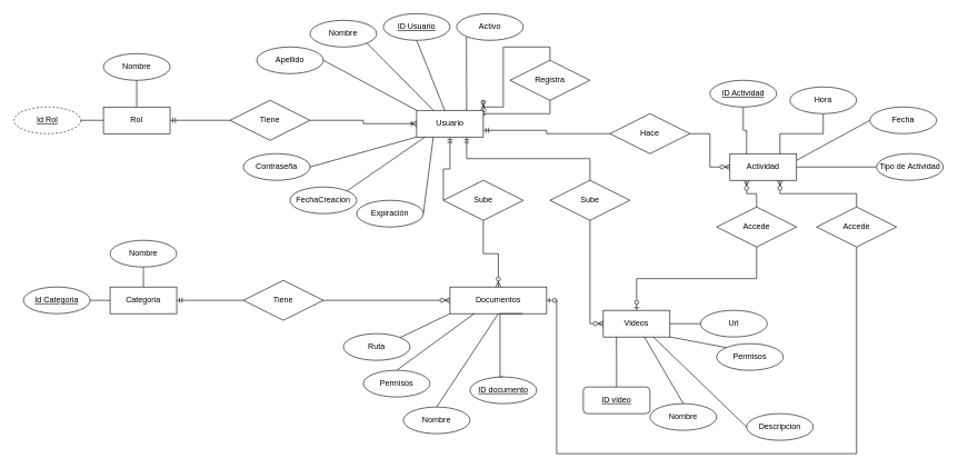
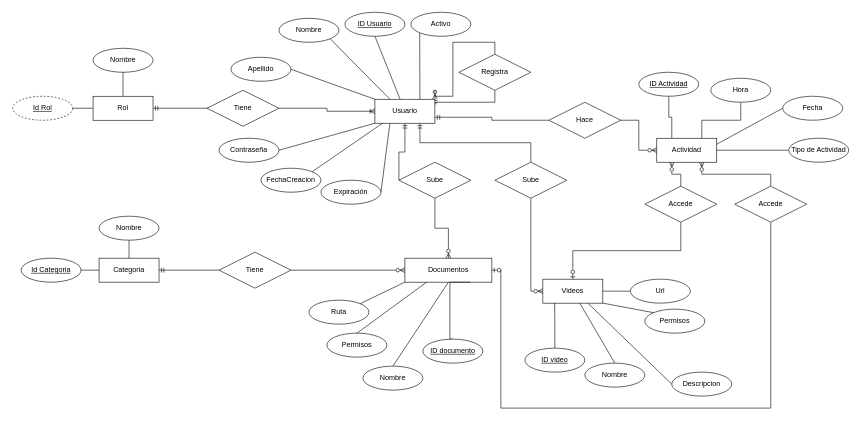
  <mxCell id="0" />
  <mxCell id="1" parent="0" />
  <mxCell id="2" value="Documentos" style="whiteSpace=wrap;html=1;align=center;" parent="1" vertex="1"><mxGeometry x="674" y="430" width="145" height="40" as="geometry" /></mxCell>
  <mxCell id="3" value="Videos" style="whiteSpace=wrap;html=1;align=center;" parent="1" vertex="1"><mxGeometry x="904" y="465" width="100" height="40" as="geometry" /></mxCell>
  <mxCell id="4" style="rounded=0;orthogonalLoop=1;jettySize=auto;html=1;exitX=0;exitY=1;exitDx=0;exitDy=0;entryX=1;entryY=0.5;entryDx=0;entryDy=0;endArrow=none;endFill=0;" parent="1" source="9" target="18" edge="1"><mxGeometry relative="1" as="geometry" /></mxCell>
  <mxCell id="5" style="rounded=0;orthogonalLoop=1;jettySize=auto;html=1;exitX=0.25;exitY=1;exitDx=0;exitDy=0;entryX=1;entryY=0.5;entryDx=0;entryDy=0;endArrow=none;endFill=0;" parent="1" source="9" target="19" edge="1"><mxGeometry relative="1" as="geometry" /></mxCell>
  <mxCell id="6" style="edgeStyle=elbowEdgeStyle;rounded=0;orthogonalLoop=1;jettySize=auto;html=1;exitX=0.5;exitY=1;exitDx=0;exitDy=0;entryX=0;entryY=0.5;entryDx=0;entryDy=0;elbow=vertical;endArrow=none;endFill=0;startArrow=ERmandOne;startFill=0;" parent="1" source="9" target="24" edge="1"><mxGeometry relative="1" as="geometry" /></mxCell>
  <mxCell id="7" style="edgeStyle=orthogonalEdgeStyle;rounded=0;orthogonalLoop=1;jettySize=auto;html=1;exitX=0.75;exitY=1;exitDx=0;exitDy=0;startArrow=ERmandOne;startFill=0;endArrow=none;endFill=0;" parent="1" source="9" target="26" edge="1"><mxGeometry relative="1" as="geometry" /></mxCell>
  <mxCell id="8" style="edgeStyle=orthogonalEdgeStyle;rounded=0;orthogonalLoop=1;jettySize=auto;html=1;exitX=1;exitY=0.25;exitDx=0;exitDy=0;entryX=0.5;entryY=1;entryDx=0;entryDy=0;endArrow=none;endFill=0;startArrow=ERmandOne;startFill=0;" parent="1" source="9" target="27" edge="1"><mxGeometry relative="1" as="geometry"><Array as="points"><mxPoint x="824" y="170" /></Array></mxGeometry></mxCell>
  <mxCell id="9" value="Usuario" style="whiteSpace=wrap;html=1;align=center;" parent="1" vertex="1"><mxGeometry x="624" y="165" width="100" height="40" as="geometry" /></mxCell>
  <mxCell id="10" style="edgeStyle=orthogonalEdgeStyle;rounded=0;orthogonalLoop=1;jettySize=auto;html=1;exitX=0.5;exitY=0;exitDx=0;exitDy=0;endArrow=none;endFill=0;entryX=0.75;entryY=1;entryDx=0;entryDy=0;" parent="1" source="11" target="2" edge="1"><mxGeometry relative="1" as="geometry"><Array as="points"><mxPoint x="749" y="565" /></Array></mxGeometry></mxCell>
  <mxCell id="11" value="ID documento" style="ellipse;whiteSpace=wrap;html=1;align=center;fontStyle=4;" parent="1" vertex="1"><mxGeometry x="704" y="565" width="100" height="40" as="geometry" /></mxCell>
  <mxCell id="12" style="edgeStyle=orthogonalEdgeStyle;rounded=0;orthogonalLoop=1;jettySize=auto;html=1;exitX=0.5;exitY=0;exitDx=0;exitDy=0;entryX=0.197;entryY=0.995;entryDx=0;entryDy=0;endArrow=none;endFill=0;entryPerimeter=0;" parent="1" source="13" target="3" edge="1"><mxGeometry relative="1" as="geometry" /></mxCell>
- <mxCell id="13" value="ID video" style="whiteSpace=wrap;html=1;align=center;fontStyle=4;rounded=1;" parent="1" vertex="1"><mxGeometry x="874" y="580" width="100" height="40" as="geometry" /></mxCell>
+ <mxCell id="13" value="ID video" style="ellipse;whiteSpace=wrap;html=1;align=center;fontStyle=4;" parent="1" vertex="1"><mxGeometry x="874" y="580" width="100" height="40" as="geometry" /></mxCell>
  <mxCell id="14" style="rounded=0;orthogonalLoop=1;jettySize=auto;html=1;exitX=0.5;exitY=1;exitDx=0;exitDy=0;endArrow=none;endFill=0;" parent="1" source="15" target="9" edge="1"><mxGeometry relative="1" as="geometry" /></mxCell>
  <mxCell id="15" value="ID Usuario" style="ellipse;whiteSpace=wrap;html=1;align=center;fontStyle=4;" parent="1" vertex="1"><mxGeometry x="574" width="100" height="40" as="geometry" y="20" /></mxCell>
  <mxCell id="16" style="edgeStyle=orthogonalEdgeStyle;rounded=0;orthogonalLoop=1;jettySize=auto;html=1;exitX=0;exitY=0.5;exitDx=0;exitDy=0;entryX=1;entryY=0.5;entryDx=0;entryDy=0;endArrow=none;endFill=0;" parent="1" source="17" target="3" edge="1"><mxGeometry relative="1" as="geometry" /></mxCell>
  <mxCell id="17" value="Url" style="ellipse;whiteSpace=wrap;html=1;align=center;" parent="1" vertex="1"><mxGeometry x="1050" y="465" width="100" height="40" as="geometry" /></mxCell>
  <mxCell id="18" value="Contraseña" style="ellipse;whiteSpace=wrap;html=1;align=center;" parent="1" vertex="1"><mxGeometry x="364" y="230" width="100" height="40" as="geometry" /></mxCell>
  <mxCell id="19" value="Expiración" style="ellipse;whiteSpace=wrap;html=1;align=center;" parent="1" vertex="1"><mxGeometry x="534" y="300" width="100" height="40" as="geometry" /></mxCell>
  <mxCell id="20" value="Nombre" style="ellipse;whiteSpace=wrap;html=1;align=center;" parent="1" vertex="1"><mxGeometry x="164" y="360" width="100" height="40" as="geometry" /></mxCell>
  <mxCell id="21" style="rounded=0;orthogonalLoop=1;jettySize=auto;html=1;exitX=1;exitY=0;exitDx=0;exitDy=0;entryX=0;entryY=1;entryDx=0;entryDy=0;endArrow=none;endFill=0;" parent="1" source="22" target="2" edge="1"><mxGeometry relative="1" as="geometry" /></mxCell>
  <mxCell id="22" value="Ruta" style="ellipse;whiteSpace=wrap;html=1;align=center;" parent="1" vertex="1"><mxGeometry x="514" y="500" width="100" height="40" as="geometry" /></mxCell>
  <mxCell id="23" style="edgeStyle=elbowEdgeStyle;rounded=0;orthogonalLoop=1;jettySize=auto;html=1;exitX=0.5;exitY=1;exitDx=0;exitDy=0;entryX=0.5;entryY=0;entryDx=0;entryDy=0;elbow=vertical;endArrow=ERzeroToMany;endFill=0;" parent="1" source="24" target="2" edge="1"><mxGeometry relative="1" as="geometry" /></mxCell>
  <mxCell id="24" value="Sube" style="shape=rhombus;perimeter=rhombusPerimeter;whiteSpace=wrap;html=1;align=center;" parent="1" vertex="1"><mxGeometry x="664" y="270" width="120" height="60" as="geometry" /></mxCell>
  <mxCell id="25" style="edgeStyle=orthogonalEdgeStyle;rounded=0;orthogonalLoop=1;jettySize=auto;html=1;exitX=0.5;exitY=1;exitDx=0;exitDy=0;entryX=0;entryY=0.5;entryDx=0;entryDy=0;elbow=vertical;endArrow=ERzeroToMany;endFill=0;" parent="1" source="26" target="3" edge="1"><mxGeometry relative="1" as="geometry" /></mxCell>
  <mxCell id="26" value="Sube" style="shape=rhombus;perimeter=rhombusPerimeter;whiteSpace=wrap;html=1;align=center;" parent="1" vertex="1"><mxGeometry x="824" y="270" width="120" height="60" as="geometry" /></mxCell>
  <mxCell id="27" value="Registra" style="shape=rhombus;perimeter=rhombusPerimeter;whiteSpace=wrap;html=1;align=center;" parent="1" vertex="1"><mxGeometry x="764" y="90" width="120" height="60" as="geometry" /></mxCell>
  <mxCell id="28" style="edgeStyle=orthogonalEdgeStyle;rounded=0;orthogonalLoop=1;jettySize=auto;html=1;exitX=0.5;exitY=0;exitDx=0;exitDy=0;entryX=1;entryY=0;entryDx=0;entryDy=0;endArrow=ERzeroToMany;endFill=0;" parent="1" source="27" target="9" edge="1"><mxGeometry relative="1" as="geometry"><Array as="points"><mxPoint x="824" y="70" /><mxPoint x="754" y="70" /><mxPoint x="754" y="160" /></Array></mxGeometry></mxCell>
  <mxCell id="29" style="rounded=0;orthogonalLoop=1;jettySize=auto;html=1;exitX=0;exitY=0;exitDx=0;exitDy=0;entryX=1;entryY=1;entryDx=0;entryDy=0;endArrow=none;endFill=0;" parent="1" source="30" target="3" edge="1"><mxGeometry relative="1" as="geometry" /></mxCell>
  <mxCell id="30" value="Permisos" style="ellipse;whiteSpace=wrap;html=1;align=center;" parent="1" vertex="1"><mxGeometry x="1074" y="515" width="100" height="40" as="geometry" /></mxCell>
  <mxCell id="31" style="rounded=0;orthogonalLoop=1;jettySize=auto;html=1;exitX=0.5;exitY=0;exitDx=0;exitDy=0;entryX=0.25;entryY=1;entryDx=0;entryDy=0;endArrow=none;endFill=0;" parent="1" source="32" target="2" edge="1"><mxGeometry relative="1" as="geometry" /></mxCell>
  <mxCell id="32" value="Permisos" style="ellipse;whiteSpace=wrap;html=1;align=center;" parent="1" vertex="1"><mxGeometry x="544" y="555" width="100" height="40" as="geometry" /></mxCell>
  <mxCell id="33" style="rounded=0;orthogonalLoop=1;jettySize=auto;html=1;entryX=0.25;entryY=0;entryDx=0;entryDy=0;endArrow=none;endFill=0;exitX=1;exitY=1;exitDx=0;exitDy=0;" parent="1" source="59" target="9" edge="1"><mxGeometry relative="1" as="geometry"><mxPoint x="584" y="100" as="sourcePoint" /></mxGeometry></mxCell>
  <mxCell id="34" value="Nombre" style="ellipse;whiteSpace=wrap;html=1;align=center;" parent="1" vertex="1"><mxGeometry x="154" y="80" width="100" height="40" as="geometry" /></mxCell>
  <mxCell id="35" style="edgeStyle=orthogonalEdgeStyle;rounded=0;orthogonalLoop=1;jettySize=auto;html=1;exitX=0;exitY=0.5;exitDx=0;exitDy=0;entryX=1;entryY=0.75;entryDx=0;entryDy=0;endArrow=ERmandOne;endFill=0;" parent="1" source="37" target="9" edge="1"><mxGeometry relative="1" as="geometry" /></mxCell>
  <mxCell id="36" style="edgeStyle=orthogonalEdgeStyle;rounded=0;orthogonalLoop=1;jettySize=auto;html=1;exitX=1;exitY=0.5;exitDx=0;exitDy=0;entryX=0;entryY=0.5;entryDx=0;entryDy=0;endArrow=ERzeroToMany;endFill=0;" parent="1" source="37" target="40" edge="1"><mxGeometry relative="1" as="geometry" /></mxCell>
  <mxCell id="37" value="Hace" style="shape=rhombus;perimeter=rhombusPerimeter;whiteSpace=wrap;html=1;align=center;" parent="1" vertex="1"><mxGeometry x="914" y="170" width="120" height="60" as="geometry" /></mxCell>
  <mxCell id="38" style="edgeStyle=orthogonalEdgeStyle;rounded=0;orthogonalLoop=1;jettySize=auto;html=1;exitX=0.25;exitY=1;exitDx=0;exitDy=0;entryX=0.5;entryY=0;entryDx=0;entryDy=0;startArrow=ERzeroToMany;startFill=0;endArrow=none;endFill=0;" parent="1" source="40" target="42" edge="1"><mxGeometry relative="1" as="geometry" /></mxCell>
  <mxCell id="39" style="edgeStyle=orthogonalEdgeStyle;rounded=0;orthogonalLoop=1;jettySize=auto;html=1;exitX=0.75;exitY=1;exitDx=0;exitDy=0;entryX=0.5;entryY=0;entryDx=0;entryDy=0;endArrow=none;endFill=0;startArrow=ERzeroToMany;startFill=0;" parent="1" source="40" target="44" edge="1"><mxGeometry relative="1" as="geometry" /></mxCell>
  <mxCell id="40" value="Actividad" style="whiteSpace=wrap;html=1;align=center;" parent="1" vertex="1"><mxGeometry x="1094" y="230" width="100" height="40" as="geometry" /></mxCell>
  <mxCell id="41" style="edgeStyle=orthogonalEdgeStyle;rounded=0;orthogonalLoop=1;jettySize=auto;html=1;exitX=0.5;exitY=1;exitDx=0;exitDy=0;entryX=0.5;entryY=0;entryDx=0;entryDy=0;startArrow=none;startFill=0;endArrow=ERzeroToOne;endFill=0;" parent="1" source="42" target="3" edge="1"><mxGeometry relative="1" as="geometry" /></mxCell>
  <mxCell id="42" value="Accede" style="shape=rhombus;perimeter=rhombusPerimeter;whiteSpace=wrap;html=1;align=center;" parent="1" vertex="1"><mxGeometry x="1074" y="310" width="120" height="60" as="geometry" /></mxCell>
  <mxCell id="43" style="edgeStyle=orthogonalEdgeStyle;rounded=0;orthogonalLoop=1;jettySize=auto;html=1;exitX=0.5;exitY=1;exitDx=0;exitDy=0;entryX=1;entryY=0.5;entryDx=0;entryDy=0;endArrow=ERzeroToOne;endFill=0;" parent="1" source="44" target="2" edge="1"><mxGeometry relative="1" as="geometry"><Array as="points"><mxPoint x="1284" y="680" /><mxPoint x="834" y="680" /><mxPoint x="834" y="450" /></Array></mxGeometry></mxCell>
  <mxCell id="44" value="Accede" style="shape=rhombus;perimeter=rhombusPerimeter;whiteSpace=wrap;html=1;align=center;" parent="1" vertex="1"><mxGeometry x="1224" y="310" width="120" height="60" as="geometry" /></mxCell>
  <mxCell id="45" style="edgeStyle=orthogonalEdgeStyle;rounded=0;orthogonalLoop=1;jettySize=auto;html=1;exitX=0.5;exitY=1;exitDx=0;exitDy=0;entryX=0.75;entryY=0;entryDx=0;entryDy=0;endArrow=none;endFill=0;" parent="1" source="46" target="40" edge="1"><mxGeometry relative="1" as="geometry" /></mxCell>
  <mxCell id="46" value="Hora" style="ellipse;whiteSpace=wrap;html=1;align=center;" parent="1" vertex="1"><mxGeometry x="1184" y="130" width="100" height="40" as="geometry" /></mxCell>
  <mxCell id="47" style="edgeStyle=orthogonalEdgeStyle;rounded=0;orthogonalLoop=1;jettySize=auto;html=1;exitX=0;exitY=0.5;exitDx=0;exitDy=0;entryX=1;entryY=0.5;entryDx=0;entryDy=0;endArrow=none;endFill=0;" parent="1" source="48" target="40" edge="1"><mxGeometry relative="1" as="geometry" /></mxCell>
  <mxCell id="48" value="Tipo de Actividad" style="ellipse;whiteSpace=wrap;html=1;align=center;" parent="1" vertex="1"><mxGeometry x="1314" y="230" width="100" height="40" as="geometry" /></mxCell>
  <mxCell id="49" style="rounded=0;orthogonalLoop=1;jettySize=auto;html=1;exitX=0;exitY=0.5;exitDx=0;exitDy=0;entryX=1;entryY=0.25;entryDx=0;entryDy=0;endArrow=none;endFill=0;" parent="1" source="50" target="40" edge="1"><mxGeometry relative="1" as="geometry" /></mxCell>
  <mxCell id="50" value="Fecha" style="ellipse;whiteSpace=wrap;html=1;align=center;" parent="1" vertex="1"><mxGeometry x="1304" y="160" width="100" height="40" as="geometry" /></mxCell>
  <mxCell id="51" style="edgeStyle=orthogonalEdgeStyle;rounded=0;orthogonalLoop=1;jettySize=auto;html=1;exitX=0.5;exitY=1;exitDx=0;exitDy=0;entryX=0.25;entryY=0;entryDx=0;entryDy=0;endArrow=none;endFill=0;" parent="1" source="52" target="40" edge="1"><mxGeometry relative="1" as="geometry" /></mxCell>
  <mxCell id="52" value="ID Actividad" style="ellipse;whiteSpace=wrap;html=1;align=center;fontStyle=4;" parent="1" vertex="1"><mxGeometry x="1064" y="120" width="100" height="40" as="geometry" /></mxCell>
  <mxCell id="53" style="rounded=0;orthogonalLoop=1;jettySize=auto;html=1;exitX=0.5;exitY=0;exitDx=0;exitDy=0;endArrow=none;endFill=0;" parent="1" source="54" target="3" edge="1"><mxGeometry relative="1" as="geometry" /></mxCell>
  <mxCell id="54" value="Nombre" style="ellipse;whiteSpace=wrap;html=1;align=center;" parent="1" vertex="1"><mxGeometry x="974" y="605" width="100" height="40" as="geometry" /></mxCell>
  <mxCell id="55" style="rounded=0;orthogonalLoop=1;jettySize=auto;html=1;exitX=0;exitY=0.5;exitDx=0;exitDy=0;entryX=0.75;entryY=1;entryDx=0;entryDy=0;endArrow=none;endFill=0;" parent="1" source="56" target="3" edge="1"><mxGeometry relative="1" as="geometry" /></mxCell>
  <mxCell id="56" value="Descripcion" style="ellipse;whiteSpace=wrap;html=1;align=center;" parent="1" vertex="1"><mxGeometry x="1119" y="620" width="100" height="40" as="geometry" /></mxCell>
  <mxCell id="57" style="rounded=0;orthogonalLoop=1;jettySize=auto;html=1;exitX=0.5;exitY=0;exitDx=0;exitDy=0;entryX=0.5;entryY=1;entryDx=0;entryDy=0;endArrow=none;endFill=0;" parent="1" source="58" target="2" edge="1"><mxGeometry relative="1" as="geometry" /></mxCell>
  <mxCell id="58" value="Nombre" style="ellipse;whiteSpace=wrap;html=1;align=center;" parent="1" vertex="1"><mxGeometry x="604" y="610" width="100" height="40" as="geometry" /></mxCell>
  <mxCell id="59" value="Nombre" style="ellipse;whiteSpace=wrap;html=1;align=center;" parent="1" vertex="1"><mxGeometry x="464" y="30" width="100" height="40" as="geometry" /></mxCell>
  <mxCell id="60" style="rounded=0;orthogonalLoop=1;jettySize=auto;html=1;exitX=1;exitY=0.5;exitDx=0;exitDy=0;entryX=0;entryY=0;entryDx=0;entryDy=0;endArrow=none;endFill=0;" parent="1" source="61" target="9" edge="1"><mxGeometry relative="1" as="geometry" /></mxCell>
- <mxCell id="61" value="Apellido" style="ellipse;whiteSpace=wrap;html=1;align=center;" parent="1" vertex="1"><mxGeometry x="384" y="70" width="100" height="40" as="geometry" /></mxCell>
+ <mxCell id="61" value="Apellido" style="ellipse;whiteSpace=wrap;html=1;align=center;" parent="1" vertex="1"><mxGeometry x="384" y="95" width="100" height="40" as="geometry" /></mxCell>
  <mxCell id="62" style="rounded=0;orthogonalLoop=1;jettySize=auto;html=1;exitX=1;exitY=0;exitDx=0;exitDy=0;entryX=0.126;entryY=1.002;entryDx=0;entryDy=0;endArrow=none;endFill=0;entryPerimeter=0;" parent="1" source="63" target="9" edge="1"><mxGeometry relative="1" as="geometry" /></mxCell>
  <mxCell id="63" value="FechaCreacion" style="ellipse;whiteSpace=wrap;html=1;align=center;" parent="1" vertex="1"><mxGeometry x="434" y="280" width="100" height="40" as="geometry" /></mxCell>
  <mxCell id="64" style="rounded=0;orthogonalLoop=1;jettySize=auto;html=1;exitX=0;exitY=1;exitDx=0;exitDy=0;entryX=0.75;entryY=0;entryDx=0;entryDy=0;endArrow=none;endFill=0;" parent="1" source="65" target="9" edge="1"><mxGeometry relative="1" as="geometry" /></mxCell>
  <mxCell id="65" value="Activo" style="ellipse;whiteSpace=wrap;html=1;align=center;" parent="1" vertex="1"><mxGeometry x="684" width="100" height="40" as="geometry" y="20" /></mxCell>
  <mxCell id="66" style="edgeStyle=orthogonalEdgeStyle;rounded=0;orthogonalLoop=1;jettySize=auto;html=1;exitX=0.5;exitY=0;exitDx=0;exitDy=0;endArrow=none;endFill=0;" parent="1" source="68" target="34" edge="1"><mxGeometry relative="1" as="geometry" /></mxCell>
  <mxCell id="67" style="edgeStyle=orthogonalEdgeStyle;rounded=0;orthogonalLoop=1;jettySize=auto;html=1;exitX=0;exitY=0.5;exitDx=0;exitDy=0;entryX=1;entryY=0.5;entryDx=0;entryDy=0;endArrow=none;endFill=0;" parent="1" source="68" target="69" edge="1"><mxGeometry relative="1" as="geometry" /></mxCell>
  <mxCell id="68" value="Rol" style="whiteSpace=wrap;html=1;align=center;" parent="1" vertex="1"><mxGeometry x="154" y="160" width="100" height="40" as="geometry" /></mxCell>
  <mxCell id="69" value="Id Rol" style="ellipse;whiteSpace=wrap;html=1;align=center;fontStyle=4;dashed=1;" parent="1" vertex="1"><mxGeometry x="20" y="160" width="100" height="40" as="geometry" /></mxCell>
  <mxCell id="70" value="Id Categoria" style="ellipse;whiteSpace=wrap;html=1;align=center;fontStyle=4;" parent="1" vertex="1"><mxGeometry x="34" y="430" width="100" height="40" as="geometry" /></mxCell>
  <mxCell id="71" style="edgeStyle=orthogonalEdgeStyle;rounded=0;orthogonalLoop=1;jettySize=auto;html=1;exitX=0.5;exitY=0;exitDx=0;exitDy=0;entryX=0.5;entryY=1;entryDx=0;entryDy=0;endArrow=none;endFill=0;" parent="1" source="73" target="20" edge="1"><mxGeometry relative="1" as="geometry" /></mxCell>
  <mxCell id="72" style="edgeStyle=orthogonalEdgeStyle;rounded=0;orthogonalLoop=1;jettySize=auto;html=1;exitX=0;exitY=0.5;exitDx=0;exitDy=0;entryX=1;entryY=0.5;entryDx=0;entryDy=0;endArrow=none;endFill=0;" parent="1" source="73" target="70" edge="1"><mxGeometry relative="1" as="geometry" /></mxCell>
  <mxCell id="73" value="Categoria" style="whiteSpace=wrap;html=1;align=center;" parent="1" vertex="1"><mxGeometry x="164" y="430" width="100" height="40" as="geometry" /></mxCell>
  <mxCell id="74" style="edgeStyle=orthogonalEdgeStyle;rounded=0;orthogonalLoop=1;jettySize=auto;html=1;exitX=1;exitY=0.5;exitDx=0;exitDy=0;entryX=0;entryY=0.5;entryDx=0;entryDy=0;endArrow=ERoneToMany;endFill=0;" parent="1" source="76" target="9" edge="1"><mxGeometry relative="1" as="geometry" /></mxCell>
  <mxCell id="75" style="edgeStyle=orthogonalEdgeStyle;rounded=0;orthogonalLoop=1;jettySize=auto;html=1;exitX=0;exitY=0.5;exitDx=0;exitDy=0;entryX=1;entryY=0.5;entryDx=0;entryDy=0;endArrow=ERmandOne;endFill=0;" parent="1" source="76" target="68" edge="1"><mxGeometry relative="1" as="geometry" /></mxCell>
  <mxCell id="76" value="Tiene" style="shape=rhombus;perimeter=rhombusPerimeter;whiteSpace=wrap;html=1;align=center;" parent="1" vertex="1"><mxGeometry x="344" y="150" width="120" height="60" as="geometry" /></mxCell>
  <mxCell id="77" style="edgeStyle=orthogonalEdgeStyle;rounded=0;orthogonalLoop=1;jettySize=auto;html=1;exitX=1;exitY=0.5;exitDx=0;exitDy=0;entryX=0;entryY=0.5;entryDx=0;entryDy=0;endArrow=ERzeroToMany;endFill=0;" parent="1" source="79" target="2" edge="1"><mxGeometry relative="1" as="geometry" /></mxCell>
  <mxCell id="78" style="edgeStyle=orthogonalEdgeStyle;rounded=0;orthogonalLoop=1;jettySize=auto;html=1;exitX=0;exitY=0.5;exitDx=0;exitDy=0;endArrow=ERmandOne;endFill=0;" parent="1" source="79" target="73" edge="1"><mxGeometry relative="1" as="geometry" /></mxCell>
  <mxCell id="79" value="Tiene" style="shape=rhombus;perimeter=rhombusPerimeter;whiteSpace=wrap;html=1;align=center;" parent="1" vertex="1"><mxGeometry x="364" y="420" width="120" height="60" as="geometry" /></mxCell>
